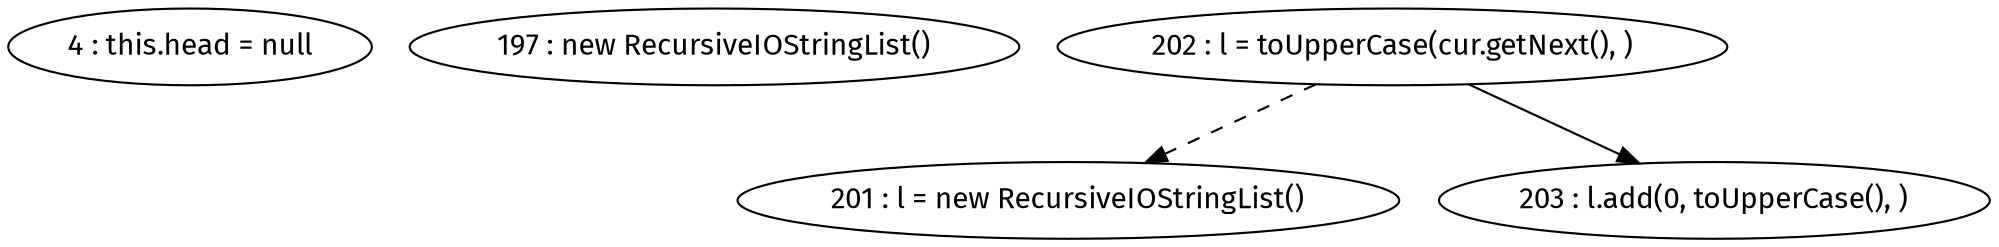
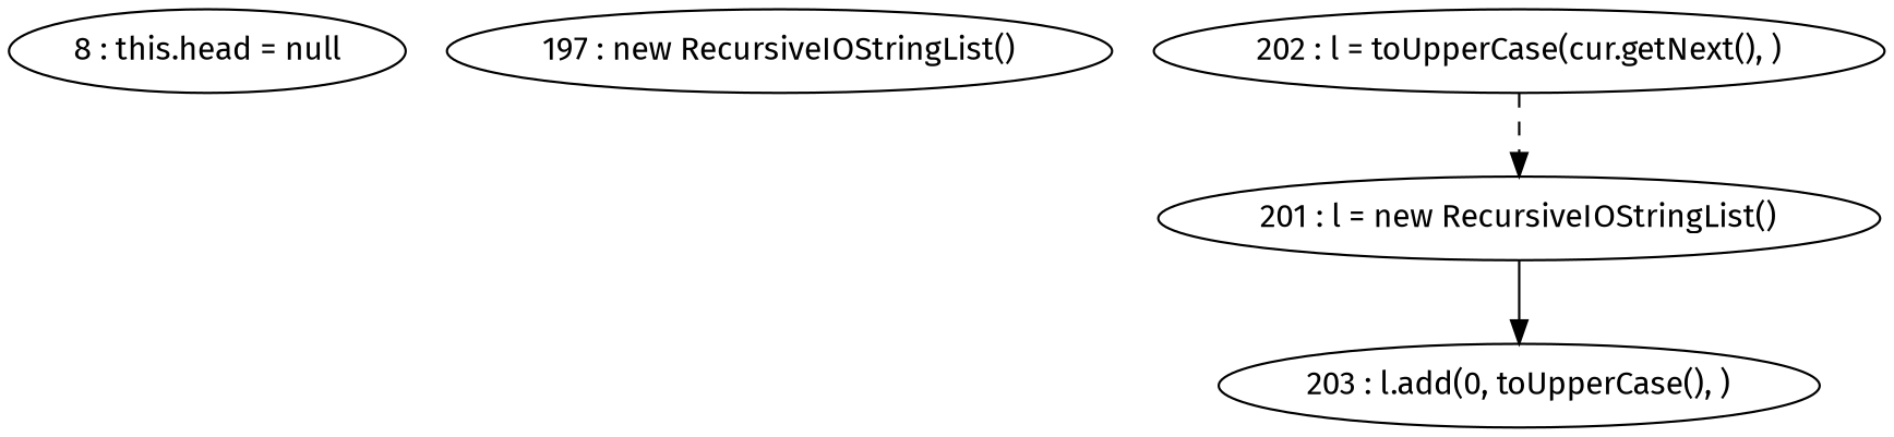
  digraph {
    fontname="Fira Sans"
    node [fontname="Fira Sans"]
    edge [fontname="Fira Sans"]
-   "4 : this.head = null"
+   "4 : this.head = null" [label="8 : this.head = null"]
    "197 : new RecursiveIOStringList()"
    "202 : l = toUpperCase(cur.getNext(), )"
    "201 : l = new RecursiveIOStringList()"
    "203 : l.add(0, toUpperCase(), )"
    "202 : l = toUpperCase(cur.getNext(), )" -> "201 : l = new RecursiveIOStringList()" [style=dashed]
-   "202 : l = toUpperCase(cur.getNext(), )" -> "203 : l.add(0, toUpperCase(), )"
+   "201 : l = new RecursiveIOStringList()" -> "203 : l.add(0, toUpperCase(), )"
  }
